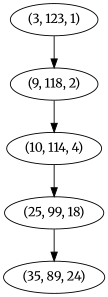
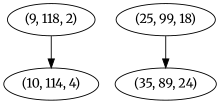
  digraph {
    fontname=Merriweather
    node [fontname=Merriweather]
    edge [fontname=Merriweather]
    n1 [label="(9, 118, 2)"]
-   "(3, 123, 1)"
    "(10, 114, 4)"
    "(25, 99, 18)"
    n5 [label="(35, 89, 24)"]
    n1 -> "(10, 114, 4)"
-   "(3, 123, 1)" -> n1
-   "(10, 114, 4)" -> "(25, 99, 18)"
    "(25, 99, 18)" -> n5
  }
